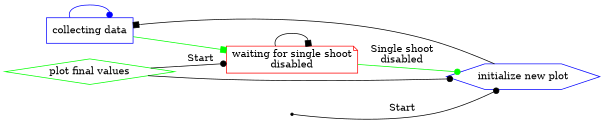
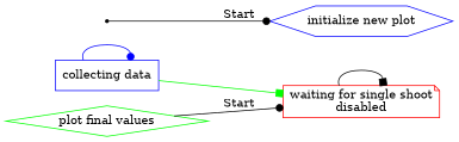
  digraph {
    rankdir=LR
    node [color=blue]
    edge [arrowhead=dot]
    n1 [label="collecting data" shape=box]
    n2 [color=red label="waiting for single shoot\ndisabled" shape=note]
    n3 [color=green label="plot final values" shape=diamond]
    n4 [label="initialize new plot" shape=hexagon]
    n5 [label=entry0 shape=point color=""]
    n1 -> n1 [color=blue]
    n1 -> n2 [arrowhead=box color=green]
    n2 -> n2 [arrowhead=box]
-   n2 -> n4 [color=green label="Single shoot\ndisabled"]
    n3 -> n2 [label=Start]
-   n3 -> n4
-   n4 -> n1 [arrowhead=box]
    n5 -> n4 [label=Start]
  }
